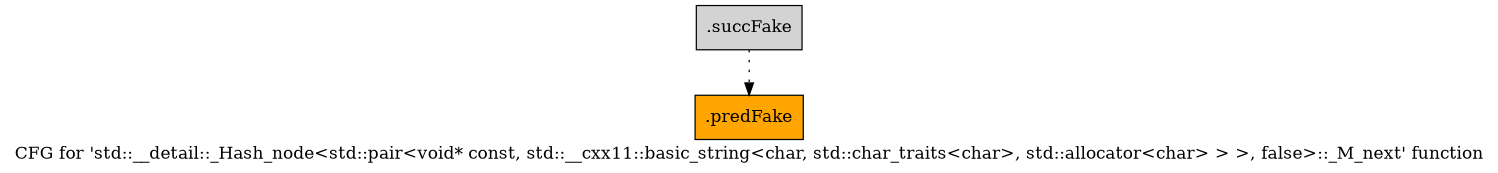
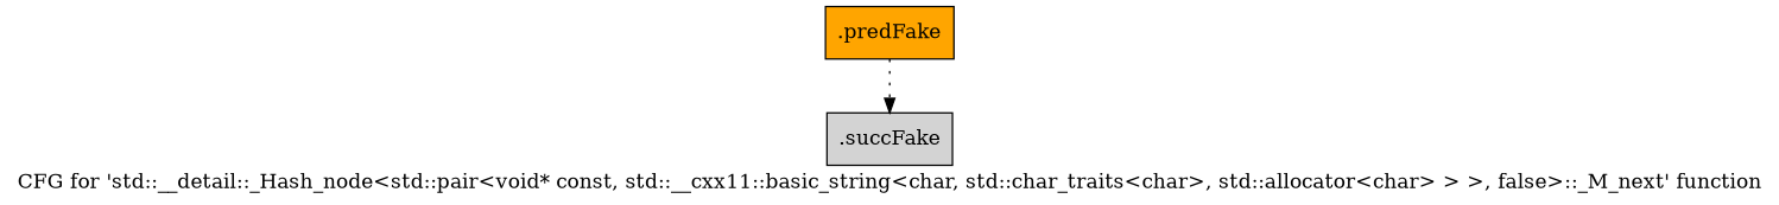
  digraph {
    label="CFG for 'std::__detail::_Hash_node\<std::pair\<void* const, std::__cxx11::basic_string\<char, std::char_traits\<char\>, std::allocator\<char\> \> \>, false\>::_M_next' function"
    node [shape=record style=filled]
    n1 [label="{.predFake}" fillcolor=orange]
    n2 [filename="/media/miguel/NewVolume/Linux/Xilinx/Vitis_HLS/2020.2/tps/lnx64/gcc-6.2.0/lib/gcc/x86_64-pc-linux-gnu/6.2.0/../../../../include/c++/6.2.0/bits/hashtable_policy.h" label="{.succFake}" linenumber=296 fillcolor=lightgrey]
-   n2 -> n1 [execusionnum=2 filename="/media/miguel/NewVolume/Linux/Xilinx/Vitis_HLS/2020.2/tps/lnx64/gcc-6.2.0/lib/gcc/x86_64-pc-linux-gnu/6.2.0/../../../../include/c++/6.2.0/bits/hashtable_policy.h" style=dotted]
+   n1 -> n2 [execusionnum=2 filename="/media/miguel/NewVolume/Linux/Xilinx/Vitis_HLS/2020.2/tps/lnx64/gcc-6.2.0/lib/gcc/x86_64-pc-linux-gnu/6.2.0/../../../../include/c++/6.2.0/bits/hashtable_policy.h" style=dotted]
  }
